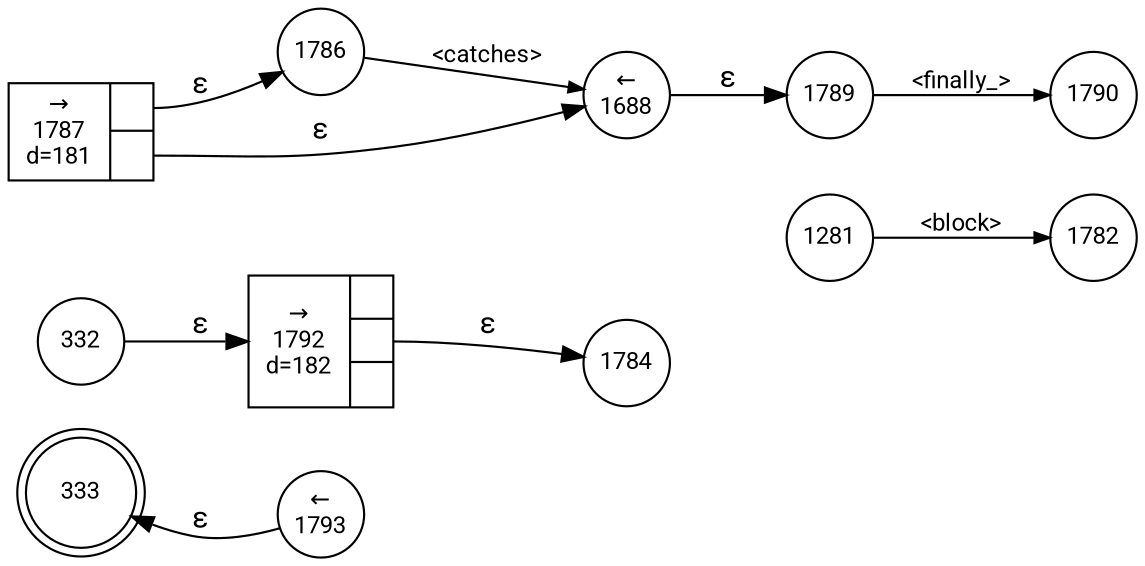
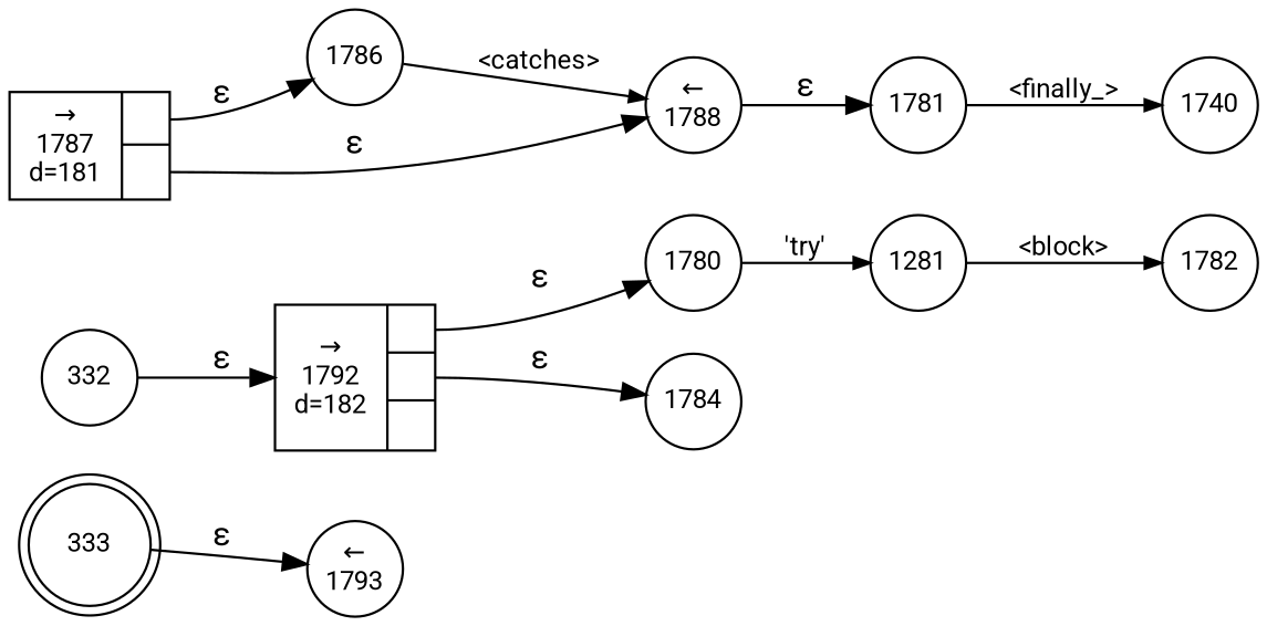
  digraph {
    fontname=Roboto
    rankdir=LR
    node [fixedsize=true fontname=Roboto fontsize=11 shape=circle peripheries=1]
    edge [fontname=Roboto]
    n1 [label=333 shape=doublecircle width=.6 peripheries=""]
    n2 [fixedsize=false label="{&rarr;\n1792\nd=182|{<p0>|<p1>|<p2>}}" shape=record]
+   n3 [label=1780 width=.55]
    n4 [label=1784 width=.55]
    n5 [label=1281 width=.55]
    n6 [label="&larr;\n1793" width=.55]
    n7 [label=332 width=.55]
    n8 [label=1782 width=.55]
    n9 [fixedsize=false label="{&rarr;\n1787\nd=181|{<p0>|<p1>}}" shape=record]
    n10 [label=1786 width=.55]
-   n11 [label="&larr;\n1688" width=.55]
-   n12 [label=1789 width=.55]
-   n13 [label=1790 width=.55]
+   n11 [label="&larr;\n1788" width=.55]
+   n12 [label=1781 width=.55]
+   n13 [label=1740 width=.55]
+   n2 -> n3 [label="&epsilon;" tailport=p0]
    n2 -> n4 [label="&epsilon;" tailport=p1]
+   n3 -> n5 [arrowhead=normal arrowsize=.7 fontsize=11 label="'try'"]
    n5 -> n8 [arrowhead=normal arrowsize=.7 fontsize=11 label="<block>"]
-   n6 -> n1 [label="&epsilon;"]
+   n1 -> n6 [label="&epsilon;"]
    n7 -> n2 [label="&epsilon;"]
    n9 -> n10 [label="&epsilon;" tailport=p0]
    n9 -> n11 [label="&epsilon;" tailport=p1]
    n10 -> n11 [arrowhead=normal arrowsize=.7 fontsize=11 label="<catches>"]
    n11 -> n12 [label="&epsilon;"]
    n12 -> n13 [arrowhead=normal arrowsize=.7 fontsize=11 label="<finally_>"]
  }
